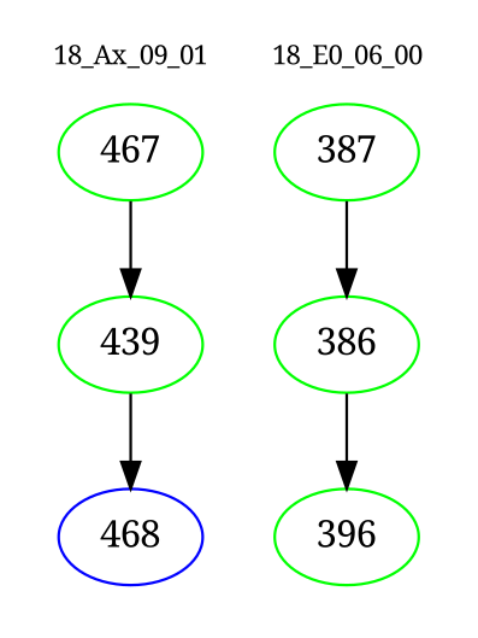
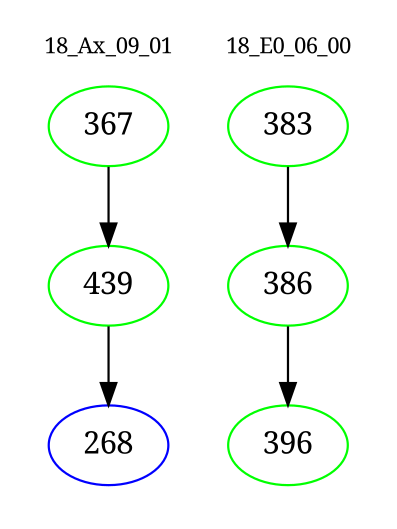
  digraph {
    fontname="Noto Serif"
    node [color=green fontname="Noto Serif"]
    edge [color=black fontname="Noto Serif"]
-   n1 [label=467]
+   n1 [label=367]
    n2 [label=439]
-   n3 [color=blue label=468]
-   n4 [label=387]
+   n3 [color=blue label=268]
+   n4 [label=383]
    n5 [label=386]
    n6 [label=396]
    subgraph cluster_1 {
      color=white
      fontsize=10
      label="18_Ax_09_01"
      n1
      n2
      n3
    }
    subgraph cluster_2 {
      color=white
      fontsize=10
      label="18_E0_06_00"
      n4
      n5
      n6
    }
    n1 -> n2
    n2 -> n3
    n4 -> n5
    n5 -> n6
  }
